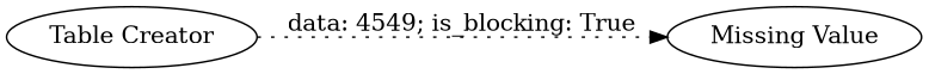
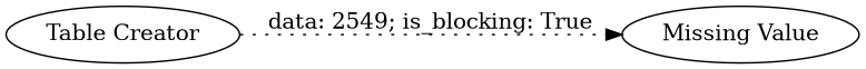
  digraph {
    rankdir=LR
    n1 [label="Table Creator"]
    n2 [label="Missing Value"]
-   n1 -> n2 [label="data: 4549; is_blocking: True" style=dotted]
+   n1 -> n2 [label="data: 2549; is_blocking: True" style=dotted]
  }
